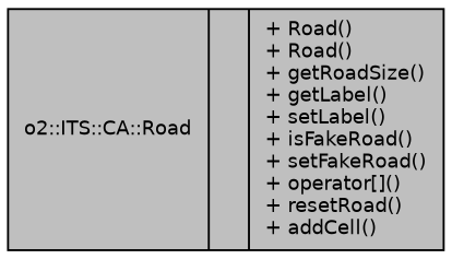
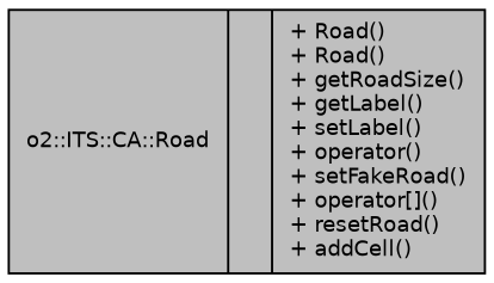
  digraph {
    rankdir=LR
-   n1 [color=black fillcolor=grey75 fontcolor=black fontname=Helvetica fontsize=10 height=0.2 label="{o2::ITS::CA::Road\n||+ Road()\l+ Road()\l+ getRoadSize()\l+ getLabel()\l+ setLabel()\l+ isFakeRoad()\l+ setFakeRoad()\l+ operator[]()\l+ resetRoad()\l+ addCell()\l}" shape=record style=filled width=0.4]
+   n1 [color=black fillcolor=grey75 fontcolor=black fontname=Helvetica fontsize=10 height=0.2 label="{o2::ITS::CA::Road\n||+ Road()\l+ Road()\l+ getRoadSize()\l+ getLabel()\l+ setLabel()\l+ operator()\l+ setFakeRoad()\l+ operator[]()\l+ resetRoad()\l+ addCell()\l}" shape=record style=filled width=0.4]
  }
